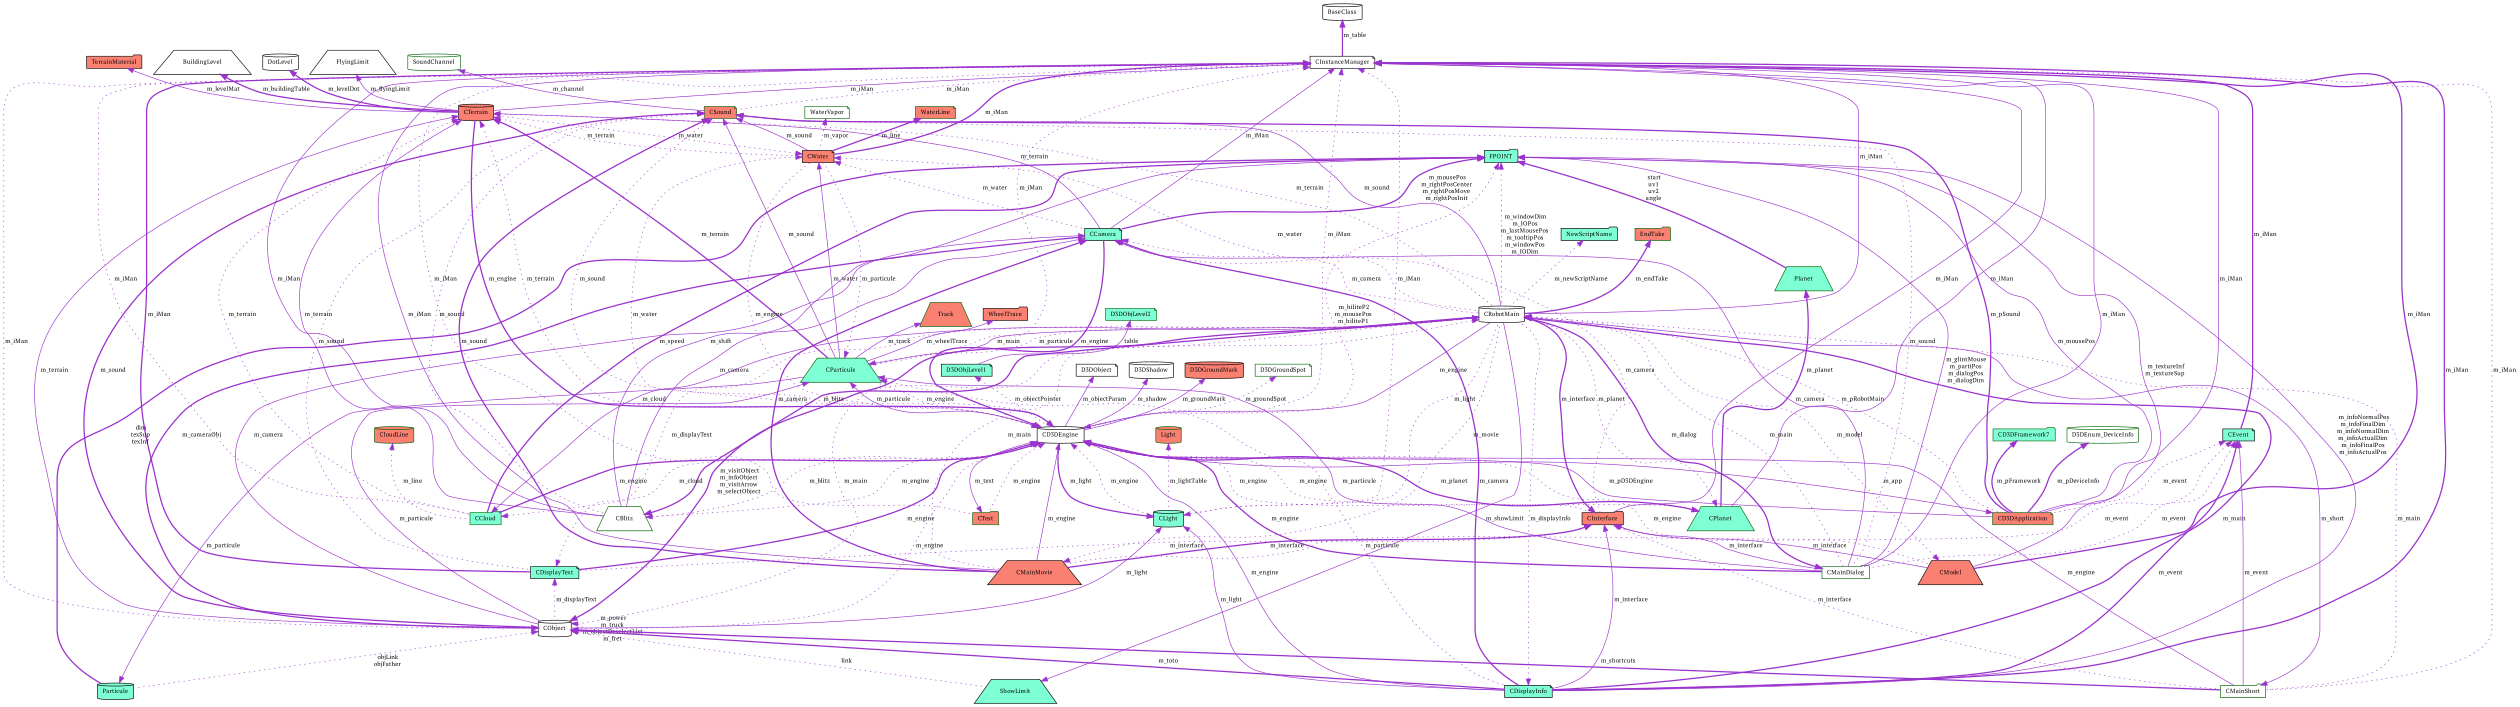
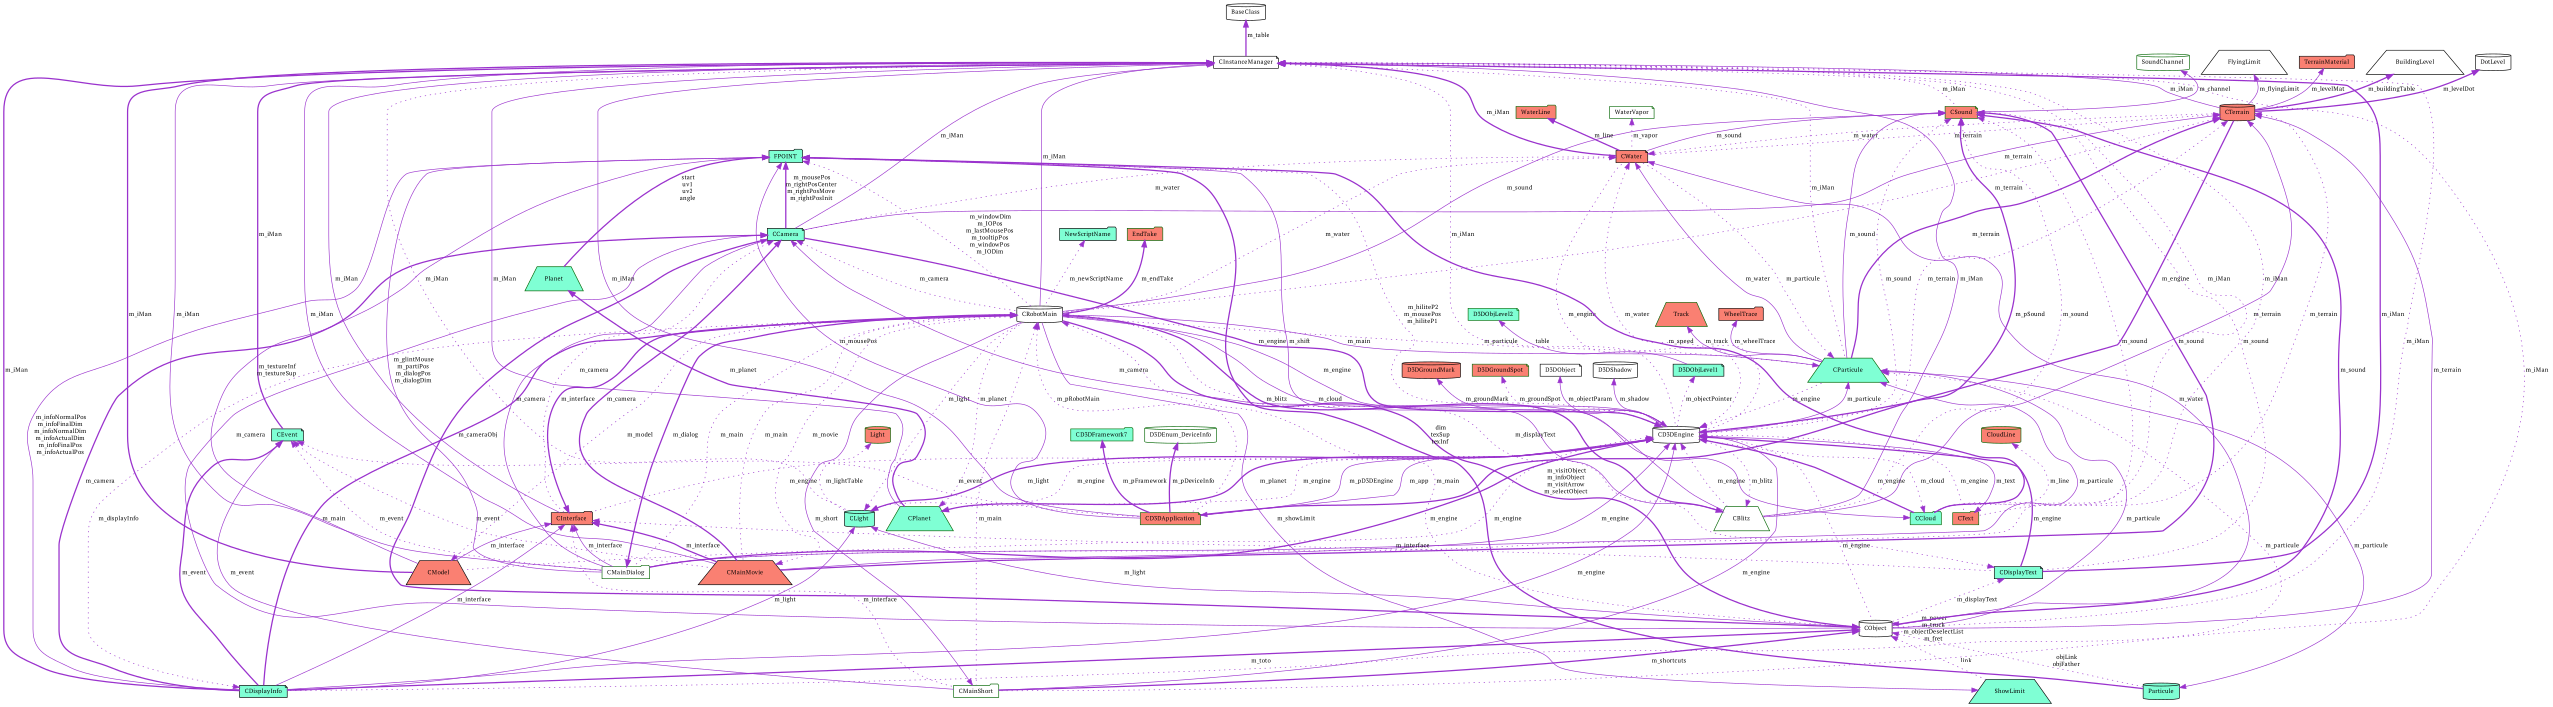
  digraph {
    fontname="PT Serif"
    node [color=black fillcolor=salmon fontname="PT Serif" fontsize=10 shape=cylinder style=filled]
    edge [color=darkorchid3 dir=back fontname="PT Serif" fontsize=10 labelfontname=Helvetica labelfontsize=10 style=dotted]
    n1 [fontcolor=black height=0.2 label=CTerrain width=0.4]
    n2 [height=0.2 label=CWater shape=note width=0.4]
    n3 [color=darkgreen fillcolor=aquamarine height=0.2 label=CParticule shape=trapezium width=0.4]
    n4 [fillcolor=white height=0.2 label=CRobotMain width=0.4]
    n5 [fillcolor=white height=0.2 label=CObject width=0.4]
    n6 [fillcolor=white height=0.2 label=CD3DEngine width=0.4]
    n7 [color=darkgreen fillcolor=white height=0.2 label=CBlitz shape=trapezium width=0.4]
    n8 [fillcolor=aquamarine height=0.2 label=CCamera shape=note width=0.4]
    n9 [color=darkgreen fillcolor=aquamarine height=0.2 label=CCloud shape=folder width=0.4]
    n10 [color=darkgreen fillcolor=white height=0.2 label=CMainDialog shape=folder width=0.4]
    n11 [fillcolor=aquamarine height=0.2 label=CDisplayInfo shape=note width=0.4]
    n12 [color=darkgreen height=0.2 label=CD3DApplication shape=note width=0.4]
    n13 [height=0.2 label=CMainMovie shape=trapezium width=0.4]
    n14 [color=darkgreen fillcolor=white height=0.2 label=CMainShort shape=folder width=0.4]
    n15 [fillcolor=aquamarine height=0.2 label=ShowLimit shape=trapezium width=0.4]
    n16 [fillcolor=aquamarine height=0.2 label=Particule width=0.4]
    n17 [fillcolor=aquamarine height=0.2 label=CLight width=0.4]
    n18 [color=darkgreen fillcolor=aquamarine height=0.2 label=CPlanet shape=trapezium width=0.4]
    n19 [color=darkgreen height=0.2 label=CText shape=folder width=0.4]
    n20 [fillcolor=aquamarine height=0.2 label=CDisplayText shape=note width=0.4]
    n21 [height=0.2 label=CInterface shape=folder width=0.4]
    n22 [height=0.2 label=CModel shape=trapezium width=0.4]
    n23 [height=0.2 label=TerrainMaterial shape=folder width=0.4]
    n24 [color=darkgreen height=0.2 label=Light width=0.4]
    n25 [fillcolor=white height=0.2 label=CInstanceManager shape=note width=0.4]
    n26 [color=darkgreen height=0.2 label=CSound shape=note width=0.4]
    n27 [fillcolor=aquamarine height=0.2 label=CEvent shape=note width=0.4]
    n28 [fillcolor=white height=0.2 label=BaseClass width=0.4]
    n29 [height=0.2 label=D3DGroundMark width=0.4]
    n30 [fillcolor=aquamarine height=0.2 label=FPOINT shape=folder width=0.4]
    n31 [color=darkgreen fillcolor=aquamarine height=0.2 label=Planet shape=trapezium width=0.4]
    n32 [color=darkgreen fillcolor=white height=0.2 label=SoundChannel width=0.4]
    n33 [fillcolor=aquamarine height=0.2 label=D3DObjLevel1 shape=note width=0.4]
    n34 [color=darkgreen fillcolor=aquamarine height=0.2 label=D3DObjLevel2 shape=note width=0.4]
    n35 [color=darkgreen height=0.2 label=CloudLine width=0.4]
-   n36 [color=darkgreen fillcolor=white height=0.2 label=D3DGroundSpot shape=note width=0.4]
+   n36 [color=darkgreen height=0.2 label=D3DGroundSpot shape=note width=0.4]
    n37 [color=darkgreen fillcolor=aquamarine height=0.2 label=CD3DFramework7 shape=folder width=0.4]
    n38 [color=darkgreen fillcolor=white height=0.2 label=D3DEnum_DeviceInfo width=0.4]
    n39 [fillcolor=white height=0.2 label=D3DObject shape=note width=0.4]
    n40 [fillcolor=white height=0.2 label=D3DShadow width=0.4]
    n41 [fillcolor=aquamarine height=0.2 label=NewScriptName shape=folder width=0.4]
    n42 [color=darkgreen height=0.2 label=EndTake shape=folder width=0.4]
    n43 [color=darkgreen height=0.2 label=Track shape=trapezium width=0.4]
    n44 [height=0.2 label=WheelTrace shape=folder width=0.4]
-   n45 [color=darkgreen height=0.2 label=WaterLine shape=note width=0.4]
+   n45 [color=darkgreen height=0.2 label=WaterLine shape=folder width=0.4]
    n46 [color=darkgreen fillcolor=white height=0.2 label=WaterVapor shape=note width=0.4]
    n47 [fillcolor=white height=0.2 label=BuildingLevel shape=trapezium width=0.4]
    n48 [fillcolor=white height=0.2 label=DotLevel width=0.4]
    n49 [fillcolor=white height=0.2 label=FlyingLimit shape=trapezium width=0.4]
    n1 -> n2 [label=" m_terrain"]
    n1 -> n3 [label=" m_terrain" style=bold]
    n1 -> n4 [label=" m_terrain"]
    n1 -> n5 [label=" m_terrain" style=solid]
    n1 -> n6 [label=" m_terrain"]
    n1 -> n7 [label=" m_terrain" style=solid]
    n1 -> n8 [label=" m_terrain" style=solid]
    n1 -> n9 [label=" m_terrain"]
    n2 -> n1 [label=" m_water"]
    n2 -> n3 [label=" m_water" style=solid]
    n2 -> n4 [label=" m_water"]
+   n2 -> n5 [label=" m_water" style=solid]
    n2 -> n6 [label=" m_water"]
    n2 -> n8 [label=" m_water"]
    n3 -> n2 [label=" m_particule"]
    n3 -> n4 [label=" m_particule"]
    n3 -> n5 [label=" m_particule" style=solid]
    n3 -> n6 [label=" m_particule" style=solid]
    n3 -> n10 [label=" m_particule" style=solid]
    n3 -> n11 [label=" m_particule"]
    n4 -> n3 [label=" m_main" style=solid]
    n4 -> n5 [label=" m_main"]
    n4 -> n10 [label=" m_main"]
    n4 -> n11 [label=" m_main" style=bold]
    n4 -> n12 [label=" m_pRobotMain"]
    n4 -> n13 [label=" m_main"]
    n4 -> n14 [label=" m_main"]
    n5 -> n4 [label=" m_visitObject\nm_infoObject\nm_visitArrow\nm_selectObject" style=bold]
    n5 -> n5 [label=" m_power\nm_truck\nm_objectDeselectList\nm_fret"]
    n5 -> n8 [label=" m_cameraObj" style=bold]
    n5 -> n11 [label=" m_toto" style=bold]
    n5 -> n14 [label=" m_shortcuts" style=bold]
    n5 -> n15 [label=" link"]
    n5 -> n16 [label=" objLink\nobjFather"]
    n6 -> n1 [label=" m_engine" style=bold]
    n6 -> n2 [label=" m_engine"]
    n6 -> n3 [label=" m_engine"]
    n6 -> n4 [label=" m_engine" style=solid]
    n6 -> n5 [label=" m_engine"]
    n6 -> n7 [label=" m_engine"]
    n6 -> n8 [label=" m_engine" style=bold]
    n6 -> n9 [label=" m_engine" style=bold]
    n6 -> n10 [label=" m_engine" style=bold]
    n6 -> n11 [label=" m_engine" style=solid]
    n6 -> n12 [label=" m_pD3DEngine" style=solid]
    n6 -> n13 [label=" m_engine" style=solid]
    n6 -> n14 [label=" m_engine" style=solid]
    n6 -> n17 [label=" m_engine"]
    n6 -> n18 [label=" m_engine"]
    n6 -> n19 [label=" m_engine"]
    n6 -> n20 [label=" m_engine" style=bold]
    n6 -> n21 [label=" m_engine"]
    n6 -> n22 [label=" m_engine"]
    n7 -> n4 [label=" m_blitz" style=bold]
    n7 -> n6 [label=" m_blitz"]
    n8 -> n4 [label=" m_camera"]
    n8 -> n5 [label=" m_camera" style=solid]
    n8 -> n7 [label=" m_camera" style=solid]
    n8 -> n10 [label=" m_camera" style=solid]
    n8 -> n11 [label=" m_camera" style=bold]
    n8 -> n13 [label=" m_camera" style=bold]
    n8 -> n21 [label=" m_camera"]
    n9 -> n4 [label=" m_cloud" style=solid]
    n9 -> n6 [label=" m_cloud"]
    n10 -> n4 [label=" m_dialog" style=bold]
    n11 -> n4 [label=" m_displayInfo"]
    n12 -> n6 [label=" m_app" style=solid]
    n13 -> n4 [label=" m_movie"]
    n14 -> n4 [label=" m_short" style=solid]
    n15 -> n4 [label=" m_showLimit" style=solid]
    n16 -> n3 [label=" m_particule" style=solid]
    n17 -> n4 [label=" m_light"]
    n17 -> n5 [label=" m_light" style=solid]
    n17 -> n6 [label=" m_light" style=bold]
    n17 -> n11 [label=" m_light" style=solid]
    n18 -> n4 [label=" m_planet"]
    n18 -> n6 [label=" m_planet" style=bold]
    n19 -> n6 [label=" m_text" style=solid]
    n20 -> n4 [label=" m_displayText"]
    n20 -> n5 [label=" m_displayText"]
    n21 -> n4 [label=" m_interface" style=bold]
    n21 -> n10 [label=" m_interface" style=solid]
    n21 -> n11 [label=" m_interface" style=solid]
    n21 -> n13 [label=" m_interface" style=bold]
    n21 -> n14 [label=" m_interface"]
    n21 -> n20 [label=" m_interface"]
    n21 -> n22 [label=" m_interface" style=solid]
    n22 -> n4 [label=" m_model"]
    n23 -> n1 [label=" m_levelMat" style=solid]
    n24 -> n17 [label=" m_lightTable"]
    n25 -> n1 [label=" m_iMan" style=solid]
    n25 -> n2 [label=" m_iMan" style=bold]
    n25 -> n3 [label=" m_iMan"]
    n25 -> n4 [label=" m_iMan" style=solid]
    n25 -> n5 [label=" m_iMan"]
    n25 -> n6 [label=" m_iMan"]
    n25 -> n7 [label=" m_iMan" style=solid]
    n25 -> n8 [label=" m_iMan" style=solid]
    n25 -> n9 [label=" m_iMan"]
    n25 -> n10 [label=" m_iMan" style=solid]
    n25 -> n11 [label=" m_iMan" style=bold]
    n25 -> n12 [label=" m_iMan" style=solid]
    n25 -> n13 [label=" m_iMan" style=solid]
    n25 -> n14 [label=" m_iMan"]
    n25 -> n17 [label=" m_iMan"]
    n25 -> n18 [label=" m_iMan" style=solid]
    n25 -> n19 [label=" m_iMan"]
    n25 -> n20 [label=" m_iMan" style=bold]
    n25 -> n21 [label=" m_iMan" style=solid]
    n25 -> n22 [label=" m_iMan" style=bold]
    n25 -> n26 [label=" m_iMan"]
    n25 -> n27 [label=" m_iMan" style=bold]
    n26 -> n2 [label=" m_sound" style=solid]
    n26 -> n3 [label=" m_sound" style=solid]
    n26 -> n4 [label=" m_sound" style=solid]
    n26 -> n5 [label=" m_sound" style=bold]
    n26 -> n6 [label=" m_sound"]
    n26 -> n7 [label=" m_sound"]
    n26 -> n10 [label=" m_sound"]
    n26 -> n12 [label=" m_pSound" style=bold]
    n26 -> n13 [label=" m_sound" style=bold]
    n26 -> n20 [label=" m_sound"]
    n27 -> n10 [label=" m_event"]
    n27 -> n11 [label=" m_event" style=bold]
    n27 -> n12 [label=" m_event"]
    n27 -> n13 [label=" m_event"]
    n27 -> n14 [label=" m_event" style=solid]
    n28 -> n25 [label=" m_table" style=bold]
    n29 -> n6 [label=" m_groundMark" style=solid]
    n30 -> n4 [label=" m_windowDim\nm_IOPos\nm_lastMousePos\nm_tooltipPos\nm_windowPos\nm_IODim"]
    n30 -> n6 [label=" m_hiliteP2\nm_mousePos\nm_hiliteP1"]
    n30 -> n7 [label=" m_shift" style=solid]
    n30 -> n8 [label=" m_mousePos\nm_rightPosCenter\nm_rightPosMove\nm_rightPosInit" style=bold]
    n30 -> n9 [label=" m_speed" style=bold]
    n30 -> n10 [label=" m_glintMouse\nm_partiPos\nm_dialogPos\nm_dialogDim" style=solid]
    n30 -> n11 [label=" m_infoNormalPos\nm_infoFinalDim\nm_infoNormalDim\nm_infoActualDim\nm_infoFinalPos\nm_infoActualPos" style=solid]
    n30 -> n12 [label=" m_mousePos" style=solid]
    n30 -> n16 [label=" dim\ntexSup\ntexInf" style=bold]
    n30 -> n22 [label=" m_textureInf\nm_textureSup" style=solid]
    n30 -> n31 [label=" start\nuv1\nuv2\nangle" style=bold]
    n31 -> n18 [label=" m_planet" style=bold]
    n32 -> n26 [label=" m_channel" style=solid]
    n33 -> n6 [label=" m_objectPointer"]
    n34 -> n33 [label=" table" style=solid]
    n35 -> n9 [label=" m_line"]
    n36 -> n6 [label=" m_groundSpot"]
    n37 -> n12 [label=" m_pFramework" style=bold]
    n38 -> n12 [label=" m_pDeviceInfo" style=bold]
    n39 -> n6 [label=" m_objectParam" style=solid]
    n40 -> n6 [label=" m_shadow" style=solid]
    n41 -> n4 [label=" m_newScriptName"]
    n42 -> n4 [label=" m_endTake" style=bold]
    n43 -> n3 [label=" m_track" style=solid]
    n44 -> n3 [label=" m_wheelTrace" style=solid]
    n45 -> n2 [label=" m_line" style=bold]
    n46 -> n2 [label=" m_vapor"]
    n47 -> n1 [label=" m_buildingTable" style=bold]
    n48 -> n1 [label=" m_levelDot" style=bold]
    n49 -> n1 [label=" m_flyingLimit" style=solid]
  }
